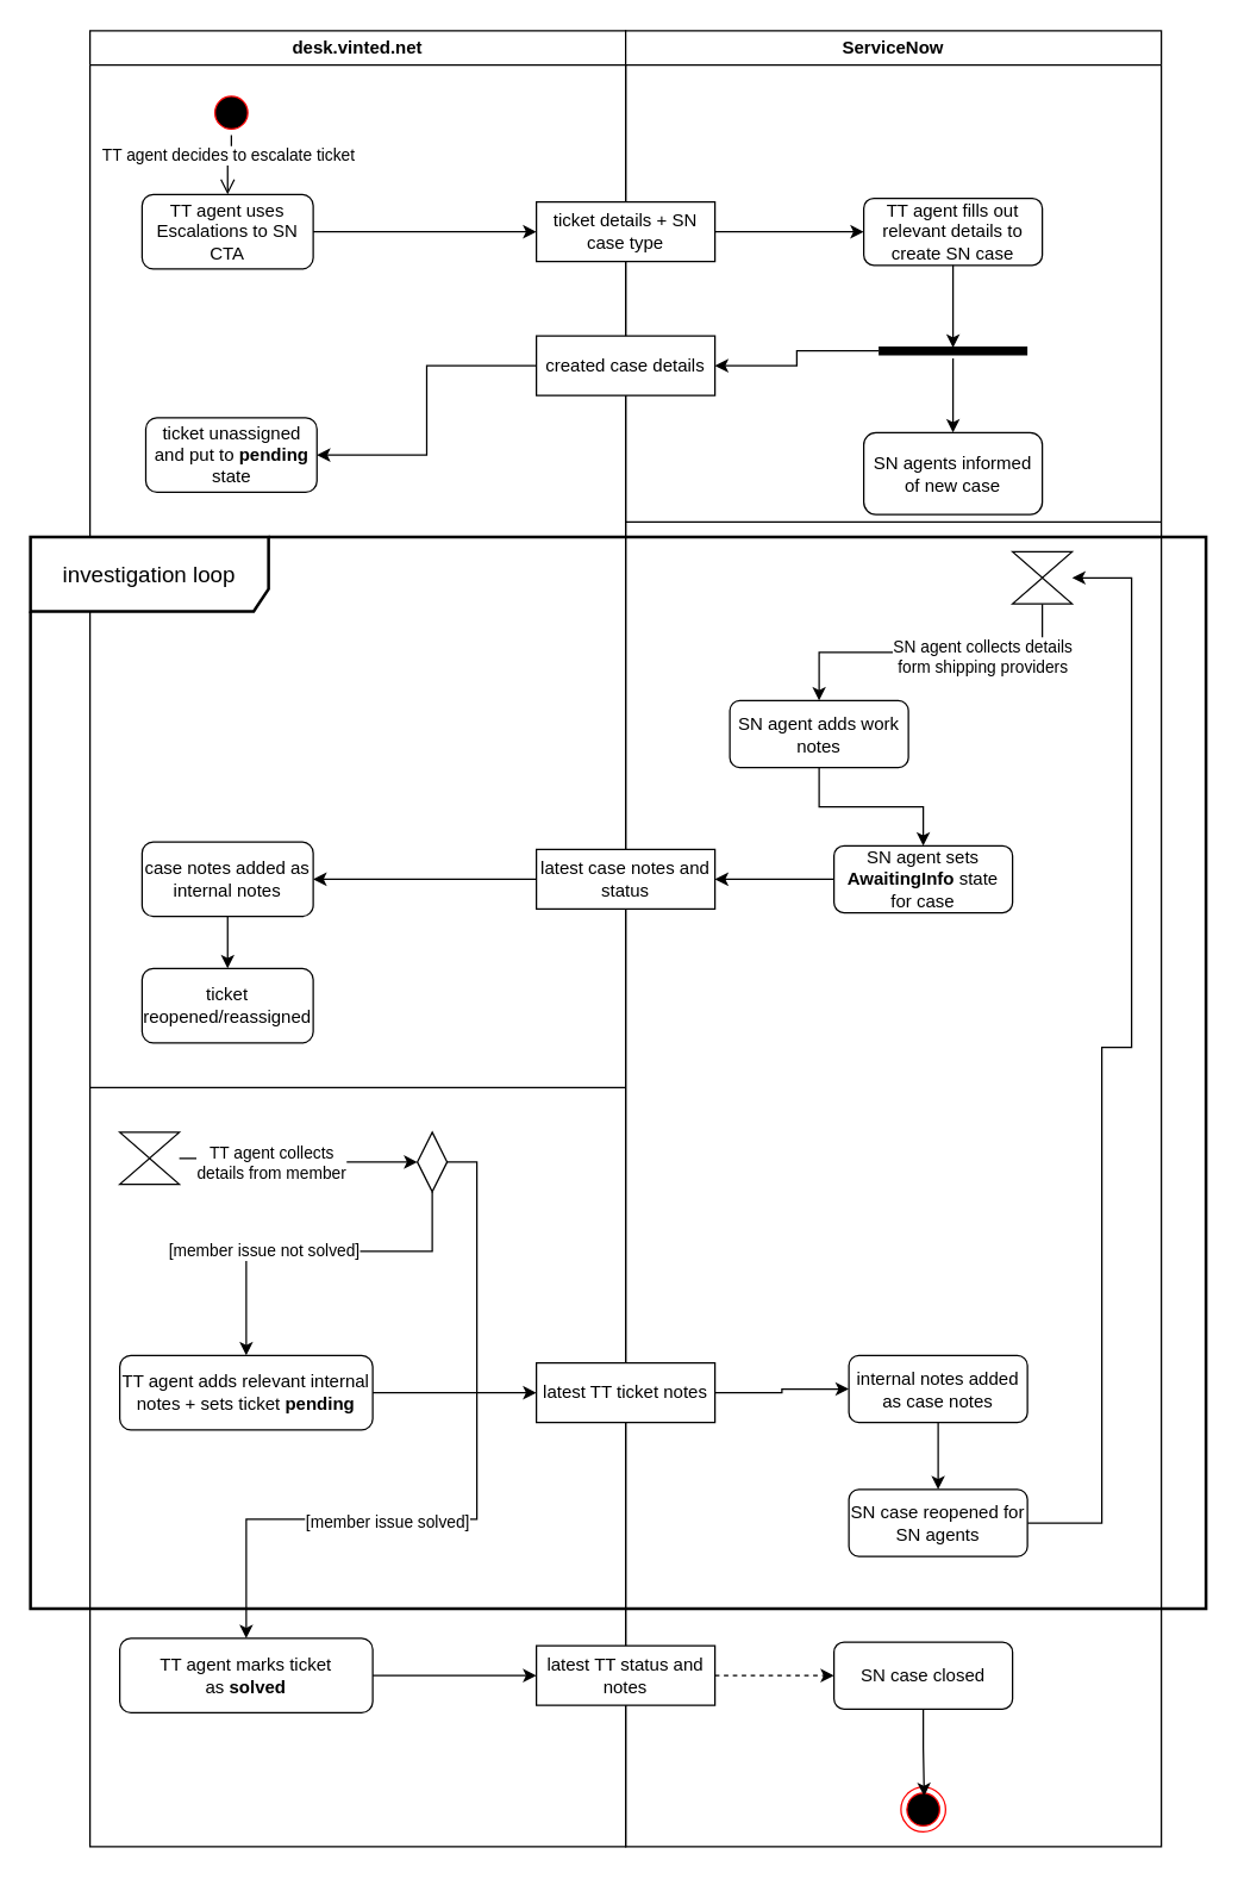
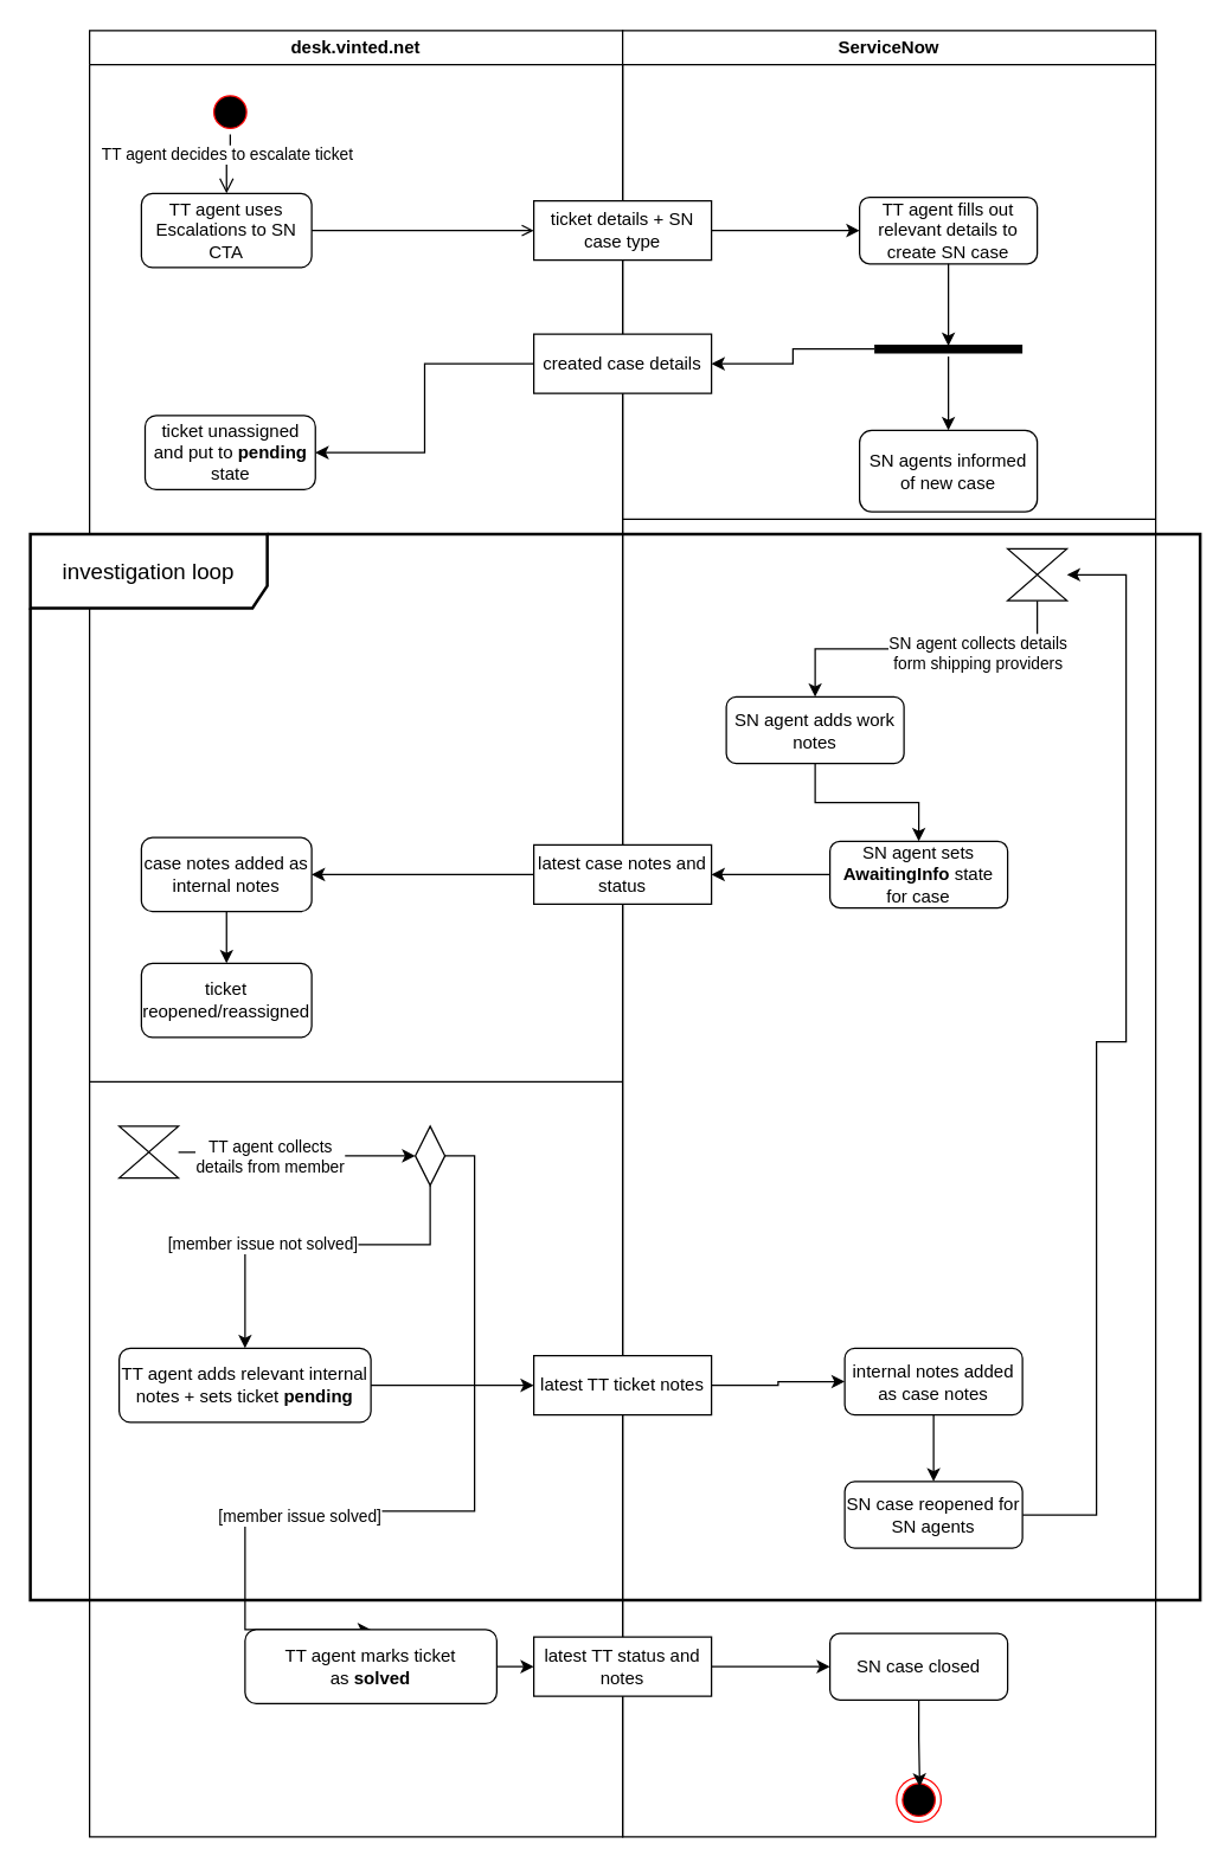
  <mxCell id="0" />
  <mxCell id="1" parent="0" />
  <mxCell id="2" value="desk.vinted.net" style="swimlane;whiteSpace=wrap;html=1;strokeWidth=1;" vertex="1" parent="1"><mxGeometry x="60" y="20" width="360" height="1220" as="geometry" /></mxCell>
  <mxCell id="3" value="" style="ellipse;html=1;shape=startState;fillColor=#000000;strokeColor=#ff0000;" vertex="1" parent="2"><mxGeometry x="80" y="40" width="30" height="30" as="geometry" /></mxCell>
  <mxCell id="4" value="TT agent decides to escalate ticket" style="edgeStyle=orthogonalEdgeStyle;html=1;verticalAlign=bottom;endArrow=open;endSize=8;strokeColor=#000000;rounded=0;entryX=0.5;entryY=0;entryDx=0;entryDy=0;" edge="1" source="3" parent="2" target="5"><mxGeometry x="0.197" relative="1" as="geometry"><mxPoint x="95" y="130" as="targetPoint" /><mxPoint as="offset" /></mxGeometry></mxCell>
  <mxCell id="5" value="TT agent uses Escalations to SN CTA" style="rounded=1;whiteSpace=wrap;html=1;" vertex="1" parent="2"><mxGeometry x="35" y="110" width="115" height="50" as="geometry" /></mxCell>
  <mxCell id="6" value="ticket unassigned and put to &lt;b&gt;pending&lt;/b&gt; state" style="rounded=1;whiteSpace=wrap;html=1;" vertex="1" parent="2"><mxGeometry x="37.5" y="260" width="115" height="50" as="geometry" /></mxCell>
  <mxCell id="7" value="" style="edgeStyle=orthogonalEdgeStyle;rounded=0;orthogonalLoop=1;jettySize=auto;html=1;" edge="1" parent="2" source="8" target="14"><mxGeometry relative="1" as="geometry" /></mxCell>
  <mxCell id="8" value="case notes added as internal notes" style="rounded=1;whiteSpace=wrap;html=1;" vertex="1" parent="2"><mxGeometry x="35" y="545" width="115" height="50" as="geometry" /></mxCell>
  <mxCell id="9" value="" style="endArrow=none;html=1;rounded=0;" edge="1" parent="2"><mxGeometry width="50" height="50" relative="1" as="geometry"><mxPoint y="710" as="sourcePoint" /><mxPoint x="360" y="710" as="targetPoint" /></mxGeometry></mxCell>
  <mxCell id="10" style="edgeStyle=orthogonalEdgeStyle;rounded=0;orthogonalLoop=1;jettySize=auto;html=1;entryX=0;entryY=0.5;entryDx=0;entryDy=0;" edge="1" parent="2" source="12" target="19"><mxGeometry relative="1" as="geometry"><mxPoint x="250" y="758" as="targetPoint" /></mxGeometry></mxCell>
  <mxCell id="11" value="TT agent collects&lt;br&gt;details from member" style="edgeLabel;html=1;align=center;verticalAlign=middle;resizable=0;points=[];" vertex="1" connectable="0" parent="10"><mxGeometry x="0.229" y="-1" relative="1" as="geometry"><mxPoint x="-36" y="-1" as="offset" /></mxGeometry></mxCell>
  <mxCell id="12" value="" style="shape=collate;whiteSpace=wrap;html=1;" vertex="1" parent="2"><mxGeometry x="20" y="740" width="40" height="35" as="geometry" /></mxCell>
  <mxCell id="13" value="TT agent adds relevant internal notes + sets ticket &lt;b&gt;pending&lt;/b&gt;" style="rounded=1;whiteSpace=wrap;html=1;" vertex="1" parent="2"><mxGeometry x="20" y="890" width="170" height="50" as="geometry" /></mxCell>
  <mxCell id="14" value="ticket reopened/reassigned" style="rounded=1;whiteSpace=wrap;html=1;" vertex="1" parent="2"><mxGeometry x="35" y="630" width="115" height="50" as="geometry" /></mxCell>
  <mxCell id="15" style="edgeStyle=orthogonalEdgeStyle;rounded=0;orthogonalLoop=1;jettySize=auto;html=1;entryX=0.5;entryY=0;entryDx=0;entryDy=0;" edge="1" parent="2" source="19" target="13"><mxGeometry relative="1" as="geometry"><Array as="points"><mxPoint x="230" y="820" /><mxPoint x="105" y="820" /></Array></mxGeometry></mxCell>
  <mxCell id="16" value="[member issue not solved]" style="edgeLabel;html=1;align=center;verticalAlign=middle;resizable=0;points=[];" vertex="1" connectable="0" parent="15"><mxGeometry x="0.308" y="-1" relative="1" as="geometry"><mxPoint as="offset" /></mxGeometry></mxCell>
  <mxCell id="17" style="edgeStyle=orthogonalEdgeStyle;rounded=0;orthogonalLoop=1;jettySize=auto;html=1;entryX=0.5;entryY=0;entryDx=0;entryDy=0;" edge="1" parent="2" source="19" target="20"><mxGeometry relative="1" as="geometry"><Array as="points"><mxPoint x="260" y="760" /><mxPoint x="260" y="1000" /><mxPoint x="105" y="1000" /></Array></mxGeometry></mxCell>
  <mxCell id="18" value="[member issue solved]" style="edgeLabel;html=1;align=center;verticalAlign=middle;resizable=0;points=[];" vertex="1" connectable="0" parent="17"><mxGeometry x="0.44" y="1" relative="1" as="geometry"><mxPoint x="35" as="offset" /></mxGeometry></mxCell>
  <mxCell id="19" value="" style="rhombus;whiteSpace=wrap;html=1;" vertex="1" parent="2"><mxGeometry x="220" y="740" width="20" height="40" as="geometry" /></mxCell>
- <mxCell id="20" value="TT agent marks ticket as&amp;nbsp;&lt;b&gt;solved&lt;/b&gt;" style="rounded=1;whiteSpace=wrap;html=1;" vertex="1" parent="2"><mxGeometry x="20" y="1080" width="170" height="50" as="geometry" /></mxCell>
+ <mxCell id="20" value="TT agent marks ticket as&amp;nbsp;&lt;b&gt;solved&lt;/b&gt;" style="rounded=1;whiteSpace=wrap;html=1;" vertex="1" parent="2"><mxGeometry x="105" y="1080" width="170" height="50" as="geometry" /></mxCell>
  <mxCell id="21" value="ServiceNow" style="swimlane;whiteSpace=wrap;html=1;" vertex="1" parent="1"><mxGeometry x="420" y="20" width="360" height="1220" as="geometry" /></mxCell>
  <mxCell id="22" value="TT agent fills out relevant details to create SN case" style="rounded=1;whiteSpace=wrap;html=1;" vertex="1" parent="21"><mxGeometry x="160" y="112.5" width="120" height="45" as="geometry" /></mxCell>
  <mxCell id="23" style="edgeStyle=orthogonalEdgeStyle;rounded=0;orthogonalLoop=1;jettySize=auto;html=1;entryX=0.5;entryY=0;entryDx=0;entryDy=0;" edge="1" parent="21" source="24" target="26"><mxGeometry relative="1" as="geometry" /></mxCell>
  <mxCell id="24" value="" style="shape=line;html=1;strokeWidth=6;strokeColor=#000000;" vertex="1" parent="21"><mxGeometry x="170" y="210" width="100" height="10" as="geometry" /></mxCell>
  <mxCell id="25" style="edgeStyle=orthogonalEdgeStyle;rounded=0;orthogonalLoop=1;jettySize=auto;html=1;entryX=0.5;entryY=0.3;entryDx=0;entryDy=0;entryPerimeter=0;" edge="1" parent="21" source="22" target="24"><mxGeometry relative="1" as="geometry" /></mxCell>
  <mxCell id="26" value="SN agents informed of new case" style="rounded=1;whiteSpace=wrap;html=1;" vertex="1" parent="21"><mxGeometry x="160" y="270" width="120" height="55" as="geometry" /></mxCell>
  <mxCell id="27" style="edgeStyle=orthogonalEdgeStyle;rounded=0;orthogonalLoop=1;jettySize=auto;html=1;entryX=0.5;entryY=0;entryDx=0;entryDy=0;exitX=0.5;exitY=1;exitDx=0;exitDy=0;" edge="1" parent="21" source="29" target="39"><mxGeometry relative="1" as="geometry" /></mxCell>
  <mxCell id="28" value="SN agent collects details&lt;br&gt;form shipping providers" style="edgeLabel;html=1;align=center;verticalAlign=middle;resizable=0;points=[];" vertex="1" connectable="0" parent="27"><mxGeometry x="-0.318" y="2" relative="1" as="geometry"><mxPoint y="1" as="offset" /></mxGeometry></mxCell>
  <mxCell id="29" value="" style="shape=collate;whiteSpace=wrap;html=1;" vertex="1" parent="21"><mxGeometry x="260" y="350" width="40" height="35" as="geometry" /></mxCell>
  <mxCell id="30" value="" style="endArrow=none;html=1;rounded=0;" edge="1" parent="21"><mxGeometry width="50" height="50" relative="1" as="geometry"><mxPoint y="330" as="sourcePoint" /><mxPoint x="360" y="330" as="targetPoint" /></mxGeometry></mxCell>
  <mxCell id="31" style="edgeStyle=orthogonalEdgeStyle;rounded=0;orthogonalLoop=1;jettySize=auto;html=1;entryX=1;entryY=0.5;entryDx=0;entryDy=0;" edge="1" parent="21" source="32" target="33"><mxGeometry relative="1" as="geometry" /></mxCell>
  <mxCell id="32" value="SN agent sets &lt;b style=&quot;&quot;&gt;AwaitingInfo&lt;/b&gt; state for case" style="rounded=1;whiteSpace=wrap;html=1;" vertex="1" parent="21"><mxGeometry x="140" y="547.5" width="120" height="45" as="geometry" /></mxCell>
  <mxCell id="33" value="latest case notes and status" style="rounded=0;whiteSpace=wrap;html=1;" vertex="1" parent="21"><mxGeometry x="-60" y="550" width="120" height="40" as="geometry" /></mxCell>
  <mxCell id="34" style="edgeStyle=orthogonalEdgeStyle;rounded=0;orthogonalLoop=1;jettySize=auto;html=1;" edge="1" parent="21" source="35" target="37"><mxGeometry relative="1" as="geometry" /></mxCell>
  <mxCell id="35" value="internal notes added as case notes" style="rounded=1;whiteSpace=wrap;html=1;" vertex="1" parent="21"><mxGeometry x="150" y="890" width="120" height="45" as="geometry" /></mxCell>
  <mxCell id="36" style="edgeStyle=orthogonalEdgeStyle;rounded=0;orthogonalLoop=1;jettySize=auto;html=1;entryX=1;entryY=0.5;entryDx=0;entryDy=0;exitX=1;exitY=0.5;exitDx=0;exitDy=0;" edge="1" parent="21" source="37" target="29"><mxGeometry relative="1" as="geometry"><mxPoint x="270" y="960" as="sourcePoint" /><Array as="points"><mxPoint x="320" y="1003" /><mxPoint x="320" y="683" /><mxPoint x="340" y="683" /><mxPoint x="340" y="368" /></Array></mxGeometry></mxCell>
  <mxCell id="37" value="SN case reopened for SN agents" style="rounded=1;whiteSpace=wrap;html=1;" vertex="1" parent="21"><mxGeometry x="150" y="980" width="120" height="45" as="geometry" /></mxCell>
  <mxCell id="38" style="edgeStyle=orthogonalEdgeStyle;rounded=0;orthogonalLoop=1;jettySize=auto;html=1;entryX=0.5;entryY=0;entryDx=0;entryDy=0;" edge="1" parent="21" source="39" target="32"><mxGeometry relative="1" as="geometry" /></mxCell>
  <mxCell id="39" value="SN agent adds work notes" style="rounded=1;whiteSpace=wrap;html=1;" vertex="1" parent="21"><mxGeometry x="70" y="450" width="120" height="45" as="geometry" /></mxCell>
- <mxCell id="40" style="edgeStyle=orthogonalEdgeStyle;rounded=0;orthogonalLoop=1;jettySize=auto;html=1;entryX=0;entryY=0.5;entryDx=0;entryDy=0;dashed=1;" edge="1" parent="21" source="41" target="42"><mxGeometry relative="1" as="geometry" /></mxCell>
+ <mxCell id="40" style="edgeStyle=orthogonalEdgeStyle;rounded=0;orthogonalLoop=1;jettySize=auto;html=1;entryX=0;entryY=0.5;entryDx=0;entryDy=0;" edge="1" parent="21" source="41" target="42"><mxGeometry relative="1" as="geometry" /></mxCell>
  <mxCell id="41" value="latest TT status and notes" style="rounded=0;whiteSpace=wrap;html=1;" vertex="1" parent="21"><mxGeometry x="-60" y="1085" width="120" height="40" as="geometry" /></mxCell>
  <mxCell id="42" value="SN case closed" style="rounded=1;whiteSpace=wrap;html=1;" vertex="1" parent="21"><mxGeometry x="140" y="1082.5" width="120" height="45" as="geometry" /></mxCell>
  <mxCell id="43" value="" style="ellipse;html=1;shape=endState;fillColor=#000000;strokeColor=#ff0000;" vertex="1" parent="21"><mxGeometry x="185" y="1180" width="30" height="30" as="geometry" /></mxCell>
  <mxCell id="44" style="edgeStyle=orthogonalEdgeStyle;rounded=0;orthogonalLoop=1;jettySize=auto;html=1;exitX=0.5;exitY=1;exitDx=0;exitDy=0;entryX=0.521;entryY=0.203;entryDx=0;entryDy=0;entryPerimeter=0;" edge="1" parent="21" source="42" target="43"><mxGeometry relative="1" as="geometry" /></mxCell>
  <mxCell id="45" style="edgeStyle=orthogonalEdgeStyle;rounded=0;orthogonalLoop=1;jettySize=auto;html=1;entryX=0;entryY=0.5;entryDx=0;entryDy=0;" edge="1" parent="1" source="46" target="22"><mxGeometry relative="1" as="geometry" /></mxCell>
  <mxCell id="46" value="ticket details + SN case type" style="rounded=0;whiteSpace=wrap;html=1;" vertex="1" parent="1"><mxGeometry x="360" y="135" width="120" height="40" as="geometry" /></mxCell>
- <mxCell id="47" value="" style="edgeStyle=orthogonalEdgeStyle;rounded=0;orthogonalLoop=1;jettySize=auto;html=1;entryX=0;entryY=0.5;entryDx=0;entryDy=0;" edge="1" parent="1" source="5" target="46"><mxGeometry relative="1" as="geometry"><mxPoint x="265" y="180" as="targetPoint" /></mxGeometry></mxCell>
+ <mxCell id="47" value="" style="edgeStyle=orthogonalEdgeStyle;rounded=0;orthogonalLoop=1;jettySize=auto;html=1;entryX=0;entryY=0.5;entryDx=0;entryDy=0;endArrow=open;" edge="1" parent="1" source="5" target="46"><mxGeometry relative="1" as="geometry"><mxPoint x="265" y="180" as="targetPoint" /></mxGeometry></mxCell>
  <mxCell id="48" style="edgeStyle=orthogonalEdgeStyle;rounded=0;orthogonalLoop=1;jettySize=auto;html=1;entryX=1;entryY=0.5;entryDx=0;entryDy=0;" edge="1" parent="1" source="24" target="49"><mxGeometry relative="1" as="geometry"><mxPoint x="450" y="225" as="targetPoint" /></mxGeometry></mxCell>
  <mxCell id="49" value="created case details" style="rounded=0;whiteSpace=wrap;html=1;" vertex="1" parent="1"><mxGeometry x="360" y="225" width="120" height="40" as="geometry" /></mxCell>
  <mxCell id="50" style="edgeStyle=orthogonalEdgeStyle;rounded=0;orthogonalLoop=1;jettySize=auto;html=1;entryX=1;entryY=0.5;entryDx=0;entryDy=0;" edge="1" parent="1" source="49" target="6"><mxGeometry relative="1" as="geometry" /></mxCell>
  <mxCell id="51" style="edgeStyle=orthogonalEdgeStyle;rounded=0;orthogonalLoop=1;jettySize=auto;html=1;entryX=1;entryY=0.5;entryDx=0;entryDy=0;" edge="1" parent="1" source="33" target="8"><mxGeometry relative="1" as="geometry" /></mxCell>
  <mxCell id="52" style="edgeStyle=orthogonalEdgeStyle;rounded=0;orthogonalLoop=1;jettySize=auto;html=1;entryX=0;entryY=0.5;entryDx=0;entryDy=0;" edge="1" parent="1" source="53" target="35"><mxGeometry relative="1" as="geometry" /></mxCell>
  <mxCell id="53" value="latest TT ticket notes" style="rounded=0;whiteSpace=wrap;html=1;" vertex="1" parent="1"><mxGeometry x="360" y="915" width="120" height="40" as="geometry" /></mxCell>
  <mxCell id="54" style="edgeStyle=orthogonalEdgeStyle;rounded=0;orthogonalLoop=1;jettySize=auto;html=1;entryX=0;entryY=0.5;entryDx=0;entryDy=0;" edge="1" parent="1" source="13" target="53"><mxGeometry relative="1" as="geometry" /></mxCell>
  <mxCell id="55" value="investigation loop" style="shape=umlFrame;whiteSpace=wrap;html=1;pointerEvents=0;width=160;height=50;strokeWidth=2;fontFamily=Helvetica;fontSize=15;" vertex="1" parent="1"><mxGeometry x="20" y="360" width="790" height="720" as="geometry" /></mxCell>
  <mxCell id="56" style="edgeStyle=orthogonalEdgeStyle;rounded=0;orthogonalLoop=1;jettySize=auto;html=1;entryX=0;entryY=0.5;entryDx=0;entryDy=0;" edge="1" parent="1" source="20" target="41"><mxGeometry relative="1" as="geometry" /></mxCell>
